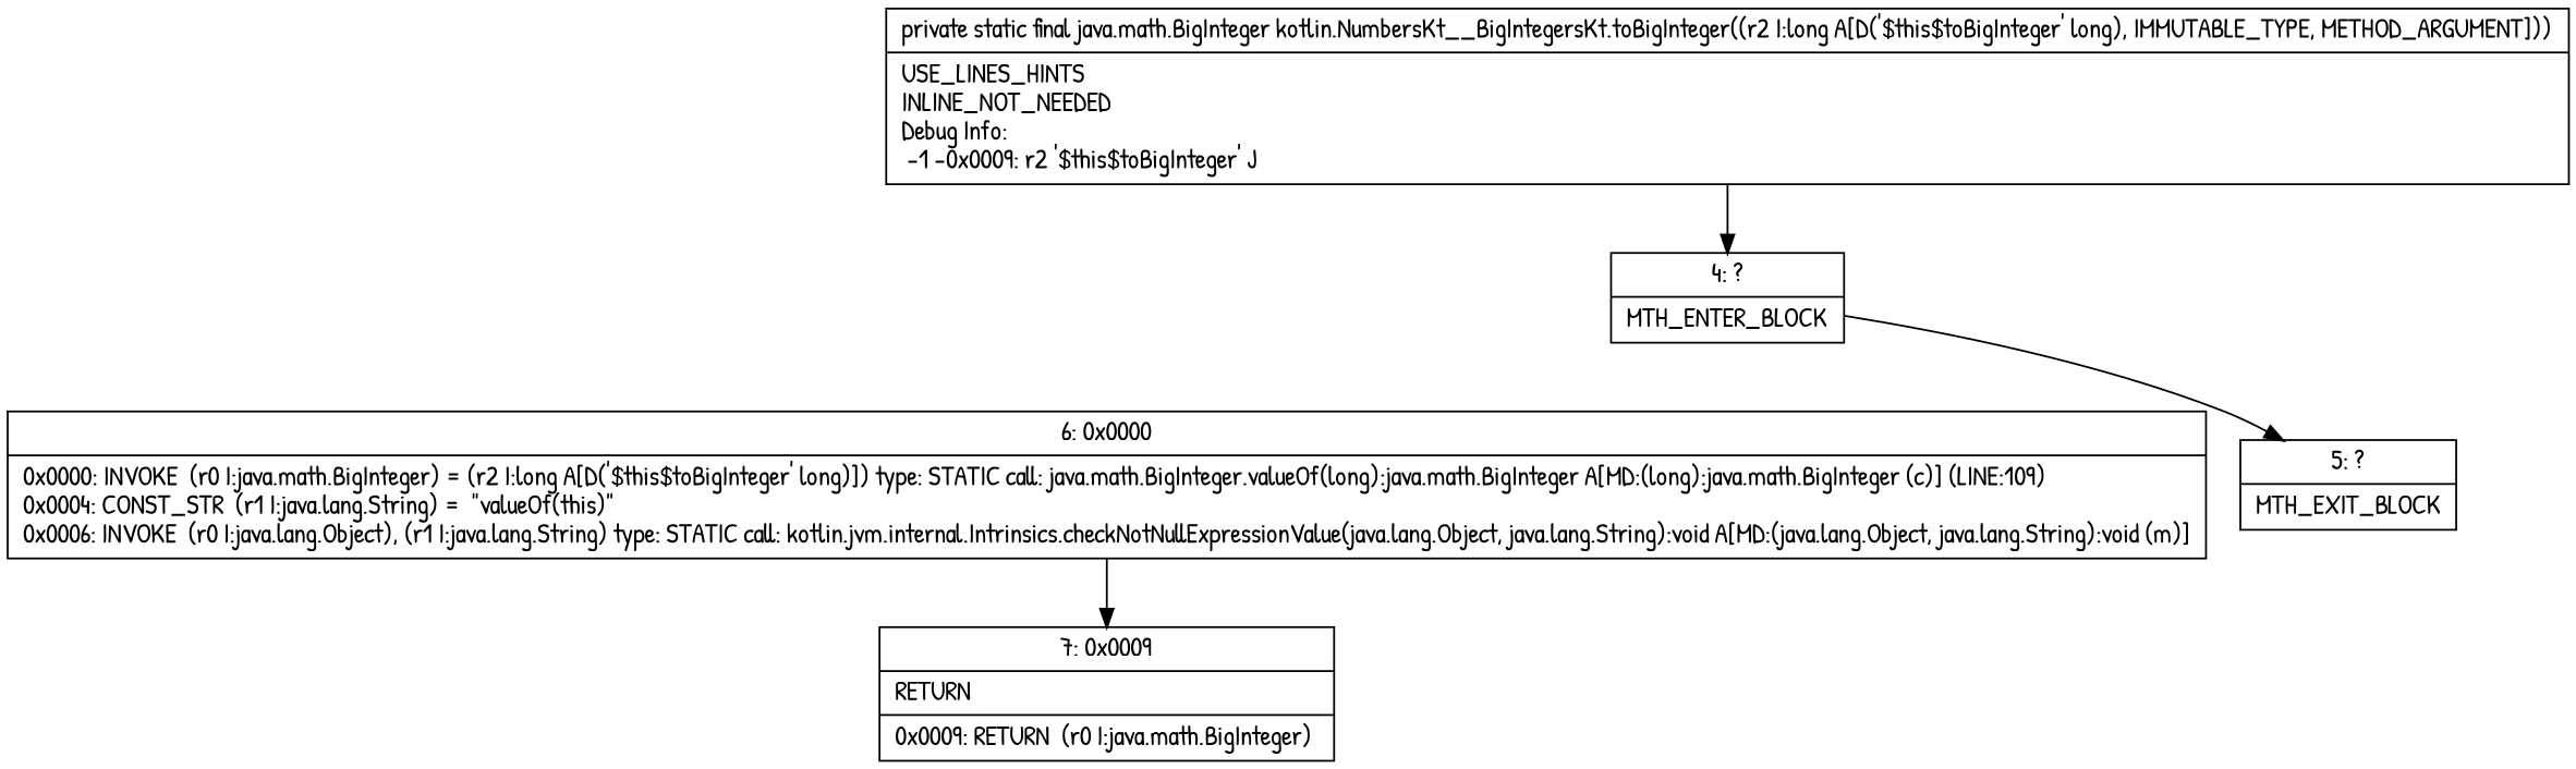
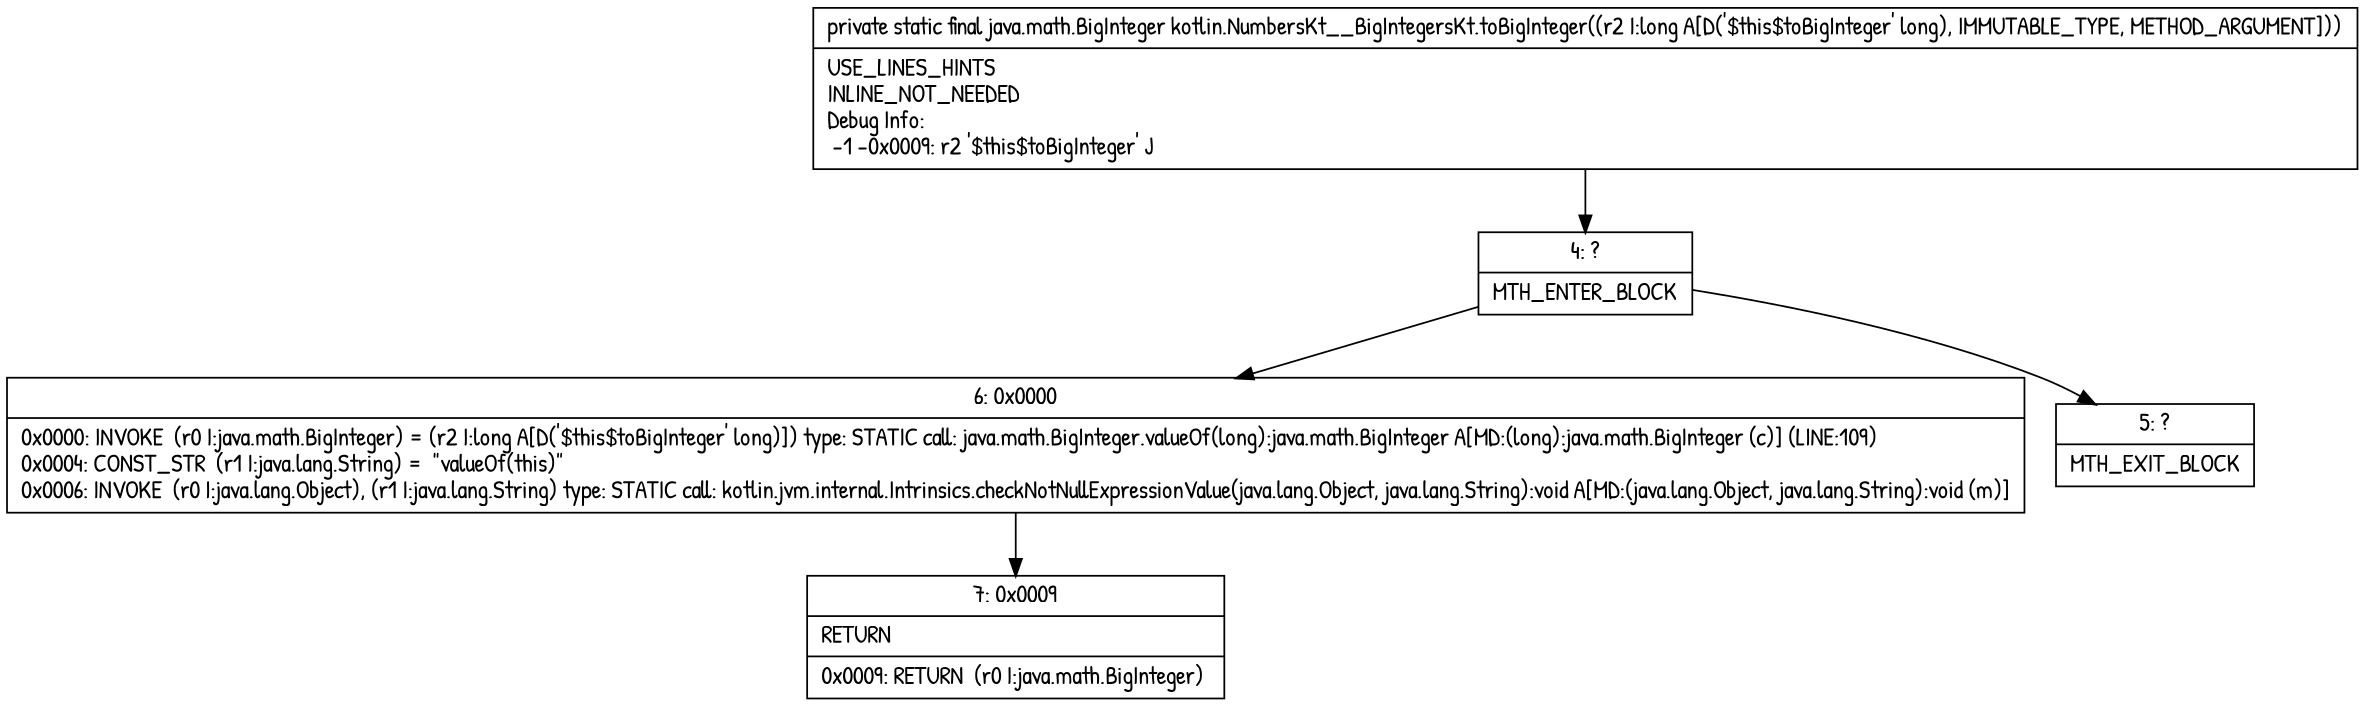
  digraph {
    fontname="Patrick Hand"
    node [fontname="Patrick Hand" shape=record]
    edge [fontname="Patrick Hand"]
    n1 [label="{4\:\ ?|MTH_ENTER_BLOCK\l}"]
    n2 [label="{6\:\ 0x0000|0x0000: INVOKE  (r0 I:java.math.BigInteger) = (r2 I:long A[D('$this$toBigInteger' long)]) type: STATIC call: java.math.BigInteger.valueOf(long):java.math.BigInteger A[MD:(long):java.math.BigInteger (c)] (LINE:109)\l0x0004: CONST_STR  (r1 I:java.lang.String) =  \"valueOf(this)\" \l0x0006: INVOKE  (r0 I:java.lang.Object), (r1 I:java.lang.String) type: STATIC call: kotlin.jvm.internal.Intrinsics.checkNotNullExpressionValue(java.lang.Object, java.lang.String):void A[MD:(java.lang.Object, java.lang.String):void (m)]\l}"]
    n3 [label="{5\:\ ?|MTH_EXIT_BLOCK\l}"]
    n4 [label="{7\:\ 0x0009|RETURN\l|0x0009: RETURN  (r0 I:java.math.BigInteger) \l}"]
    n5 [label="{private static final java.math.BigInteger kotlin.NumbersKt__BigIntegersKt.toBigInteger((r2 I:long A[D('$this$toBigInteger' long), IMMUTABLE_TYPE, METHOD_ARGUMENT]))  | USE_LINES_HINTS\lINLINE_NOT_NEEDED\lDebug Info:\l  \-1 \-0x0009: r2 '$this$toBigInteger' J\l}"]
+   n1 -> n2
    n1 -> n3
    n2 -> n4
    n5 -> n1
  }
